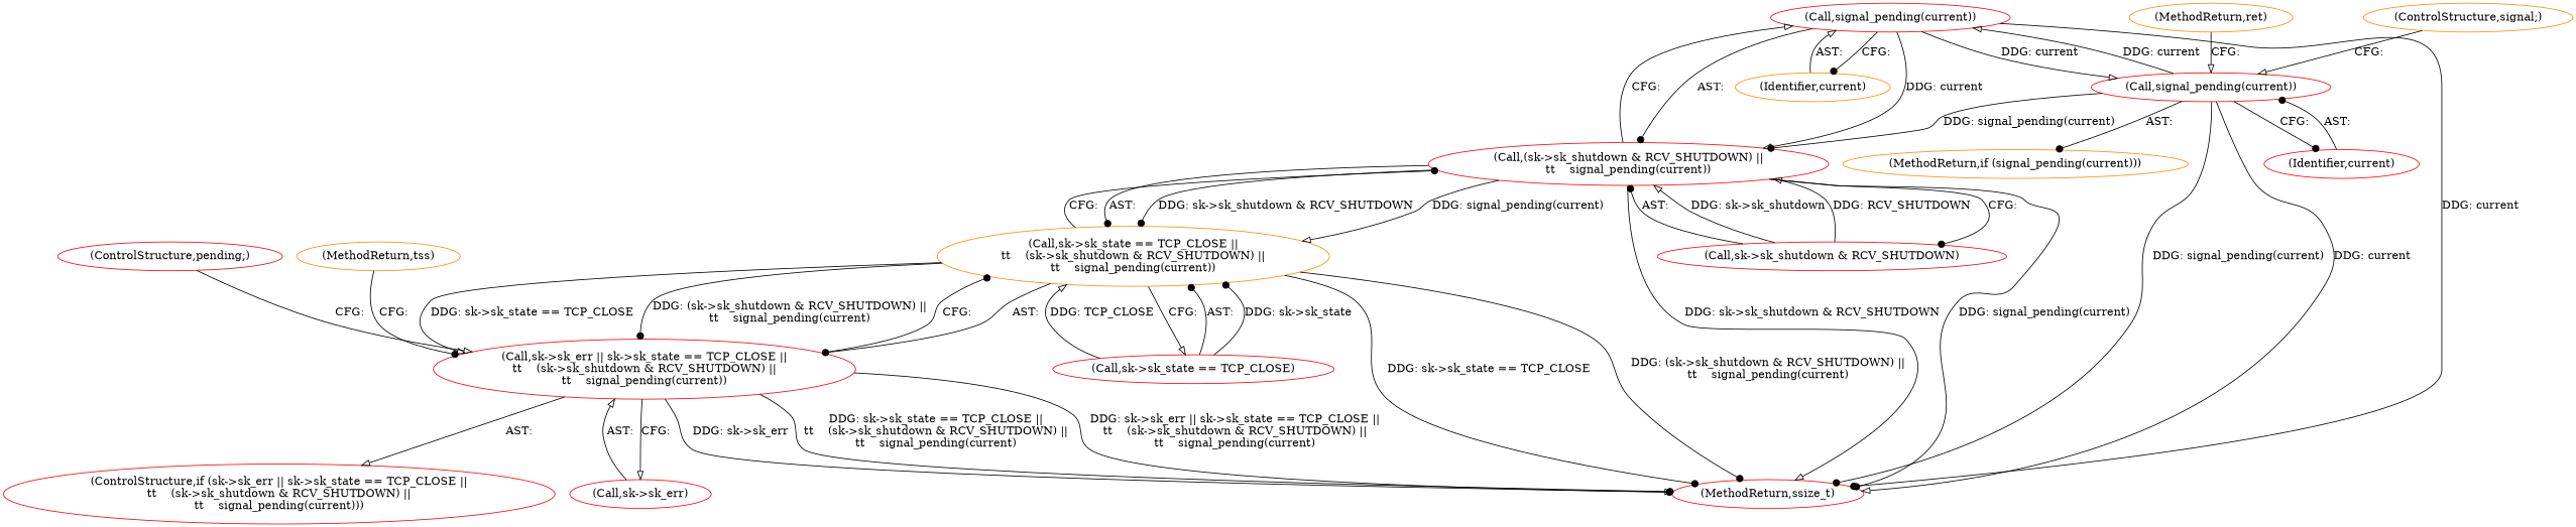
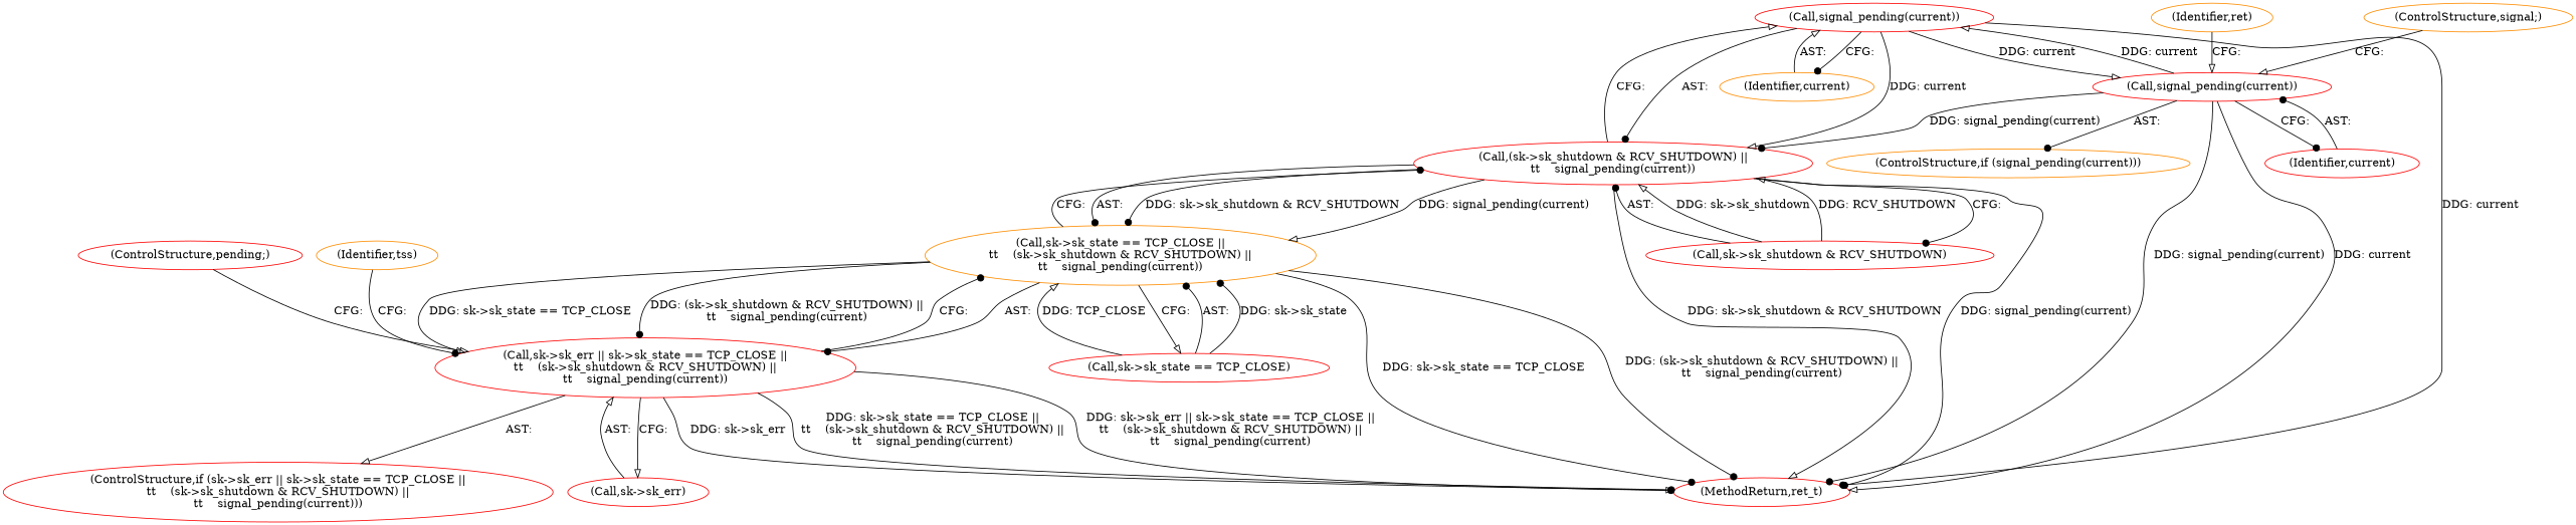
  digraph {
    node [color=red]
    edge [arrowhead=dot]
    n1 [label="(Call,signal_pending(current))"]
    n2 [label="(Call,signal_pending(current))"]
    n3 [label="(Call,(sk->sk_shutdown & RCV_SHUTDOWN) ||\n\t\t    signal_pending(current))"]
    n4 [color=darkorange label="(Identifier,current)"]
-   n5 [label="(MethodReturn,ssize_t)"]
+   n5 [label="(MethodReturn,ret_t)"]
    n6 [label="(Identifier,current)"]
-   n7 [color=darkorange label="(MethodReturn,if (signal_pending(current)))"]
+   n7 [color=darkorange label="(ControlStructure,if (signal_pending(current)))"]
    n8 [color=darkorange label="(Call,sk->sk_state == TCP_CLOSE ||\n\t\t    (sk->sk_shutdown & RCV_SHUTDOWN) ||\n\t\t    signal_pending(current))"]
    n9 [label="(Call,sk->sk_shutdown & RCV_SHUTDOWN)"]
    n10 [label="(Call,sk->sk_err || sk->sk_state == TCP_CLOSE ||\n\t\t    (sk->sk_shutdown & RCV_SHUTDOWN) ||\n\t\t    signal_pending(current))"]
    n11 [label="(Call,sk->sk_state == TCP_CLOSE)"]
    n12 [label="(Call,sk->sk_err)"]
    n13 [label="(ControlStructure,if (sk->sk_err || sk->sk_state == TCP_CLOSE ||\n\t\t    (sk->sk_shutdown & RCV_SHUTDOWN) ||\n\t\t    signal_pending(current)))"]
-   n14 [color=darkorange label="(MethodReturn,ret)"]
-   n15 [color=darkorange label="(MethodReturn,tss)"]
+   n14 [color=darkorange label="(Identifier,ret)"]
+   n15 [color=darkorange label="(Identifier,tss)"]
    n16 [label="(ControlStructure,pending;)"]
    n17 [color=darkorange label="(ControlStructure,signal;)"]
    n1 -> n2 [arrowhead=onormal label="DDG: current"]
    n1 -> n3 [label="AST: "]
    n1 -> n3 [arrowhead=onormal label="DDG: current"]
    n1 -> n4 [label="CFG: "]
    n1 -> n5 [label="DDG: current"]
    n2 -> n1 [arrowhead=onormal label="DDG: current"]
    n2 -> n3 [label="DDG: signal_pending(current)"]
    n2 -> n5 [label="DDG: signal_pending(current)"]
    n2 -> n5 [arrowhead=onormal label="DDG: current"]
    n2 -> n6 [label="CFG: "]
    n2 -> n7 [label="AST: "]
    n3 -> n1 [arrowhead=onormal label="CFG: "]
    n3 -> n5 [label="DDG: signal_pending(current)"]
    n3 -> n5 [arrowhead=onormal label="DDG: sk->sk_shutdown & RCV_SHUTDOWN"]
    n3 -> n8 [label="AST: "]
    n3 -> n8 [label="DDG: sk->sk_shutdown & RCV_SHUTDOWN"]
    n3 -> n8 [arrowhead=onormal label="DDG: signal_pending(current)"]
    n3 -> n9 [label="CFG: "]
    n4 -> n1 [arrowhead=onormal label="AST: "]
    n6 -> n2 [label="AST: "]
    n8 -> n3 [label="CFG: "]
    n8 -> n5 [label="DDG: (sk->sk_shutdown & RCV_SHUTDOWN) ||\n\t\t    signal_pending(current)"]
    n8 -> n5 [label="DDG: sk->sk_state == TCP_CLOSE"]
    n8 -> n10 [label="AST: "]
    n8 -> n10 [arrowhead=onormal label="DDG: sk->sk_state == TCP_CLOSE"]
    n8 -> n10 [label="DDG: (sk->sk_shutdown & RCV_SHUTDOWN) ||\n\t\t    signal_pending(current)"]
    n8 -> n11 [arrowhead=onormal label="CFG: "]
    n9 -> n3 [label="AST: "]
    n9 -> n3 [arrowhead=onormal label="DDG: sk->sk_shutdown"]
    n9 -> n3 [arrowhead=onormal label="DDG: RCV_SHUTDOWN"]
    n10 -> n5 [label="DDG: sk->sk_err || sk->sk_state == TCP_CLOSE ||\n\t\t    (sk->sk_shutdown & RCV_SHUTDOWN) ||\n\t\t    signal_pending(current)"]
    n10 -> n5 [arrowhead=onormal label="DDG: sk->sk_err"]
    n10 -> n5 [label="DDG: sk->sk_state == TCP_CLOSE ||\n\t\t    (sk->sk_shutdown & RCV_SHUTDOWN) ||\n\t\t    signal_pending(current)"]
    n10 -> n8 [label="CFG: "]
    n10 -> n12 [arrowhead=onormal label="CFG: "]
    n10 -> n13 [arrowhead=onormal label="AST: "]
    n11 -> n8 [label="AST: "]
    n11 -> n8 [label="DDG: sk->sk_state"]
    n11 -> n8 [arrowhead=onormal label="DDG: TCP_CLOSE"]
    n12 -> n10 [arrowhead=onormal label="AST: "]
    n14 -> n2 [arrowhead=onormal label="CFG: "]
    n15 -> n10 [label="CFG: "]
    n16 -> n10 [arrowhead=onormal label="CFG: "]
    n17 -> n2 [arrowhead=onormal label="CFG: "]
  }
